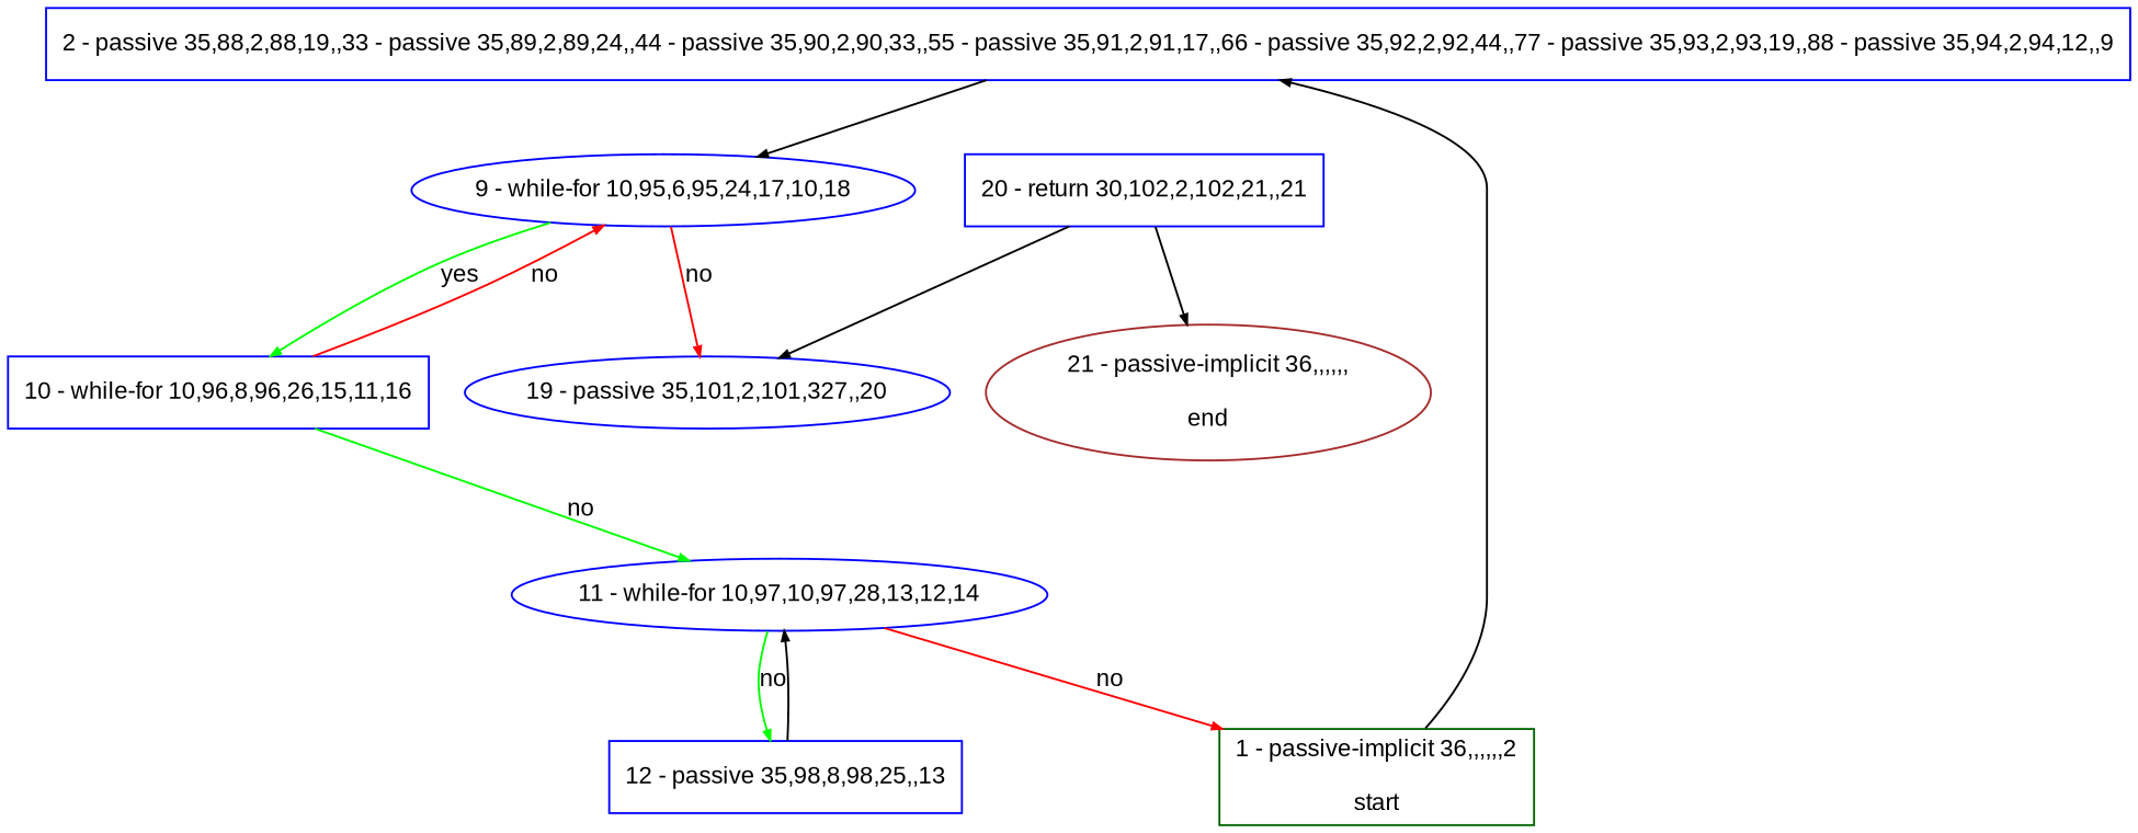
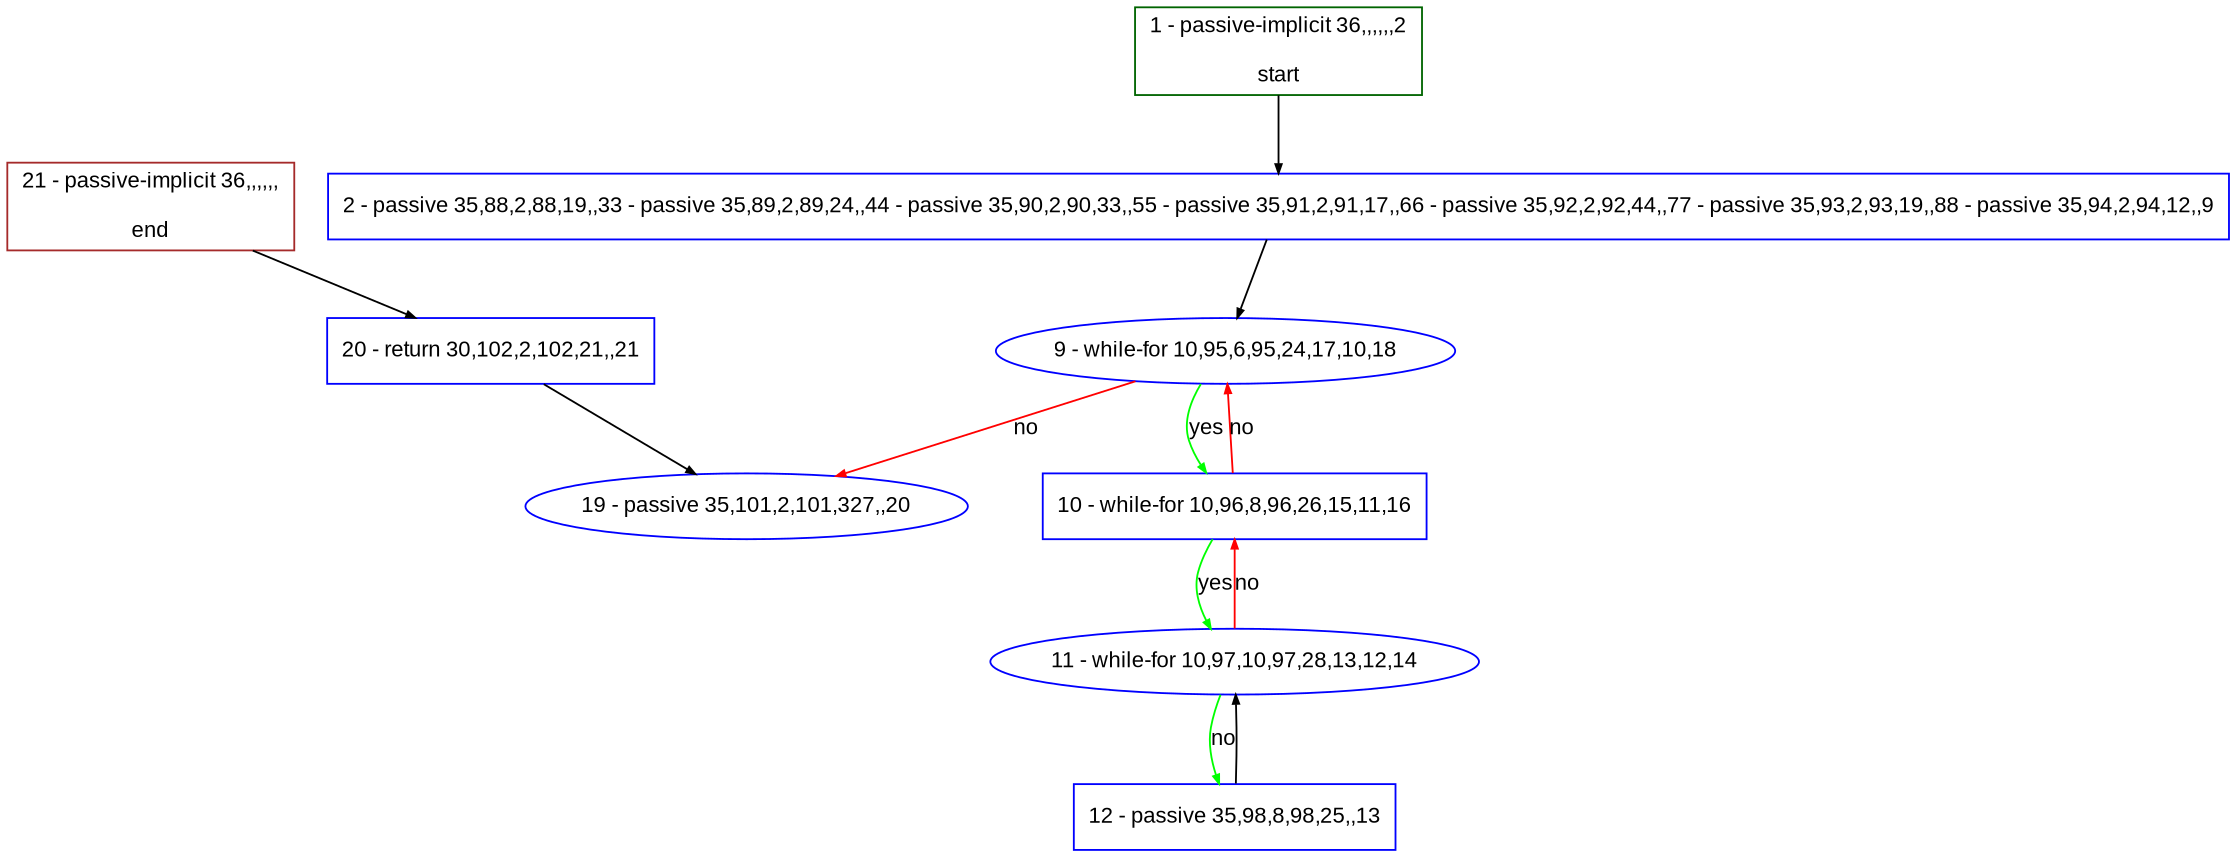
  digraph {
    bgcolor=white
    compound=true
    fillcolor="#FFFFCC"
    fontname=Arial
    fontsize=12
    pack=true
    packmode=clust
    style="rounded,filled"
    node [color="#0000ff" compound=true fillcolor="#ffffff" fixedsize=false fontname=Arial fontsize=12 node_initialized=no shape=box style=filled]
    edge [arrowhead=normal arrowsize=0.5 arrowtail=none color="#000000" compound=true dir=forward fontcolor=black fontname=Arial fontsize=12]
    n1 [label="2 - passive 35,88,2,88,19,,33 - passive 35,89,2,89,24,,44 - passive 35,90,2,90,33,,55 - passive 35,91,2,91,17,,66 - passive 35,92,2,92,44,,77 - passive 35,93,2,93,19,,88 - passive 35,94,2,94,12,,9"]
    n2 [label="9 - while-for 10,95,6,95,24,17,10,18" shape=oval]
    n3 [label="10 - while-for 10,96,8,96,26,15,11,16"]
    n4 [label="19 - passive 35,101,2,101,327,,20" shape=ellipse]
    n5 [color="#006400" label="1 - passive-implicit 36,,,,,,2\n\nstart"]
    n6 [label="11 - while-for 10,97,10,97,28,13,12,14" shape=oval]
    n7 [label="12 - passive 35,98,8,98,25,,13"]
    n8 [label="20 - return 30,102,2,102,21,,21"]
-   n9 [color="#a52a2a" label="21 - passive-implicit 36,,,,,,\n\nend" shape=ellipse]
+   n9 [color="#a52a2a" label="21 - passive-implicit 36,,,,,,\n\nend"]
    n1 -> n2
    n2 -> n3 [color="#00ff00" label=yes]
    n2 -> n4 [color="#ff0000" label=no]
    n3 -> n2 [color="#ff0000" label=no]
-   n3 -> n6 [color="#00ff00" label=no]
+   n3 -> n6 [color="#00ff00" label=yes]
    n5 -> n1
-   n6 -> n5 [color="#ff0000" label=no]
+   n6 -> n3 [color="#ff0000" label=no]
    n6 -> n7 [color="#00ff00" label=no]
    n7 -> n6
    n8 -> n4
-   n8 -> n9
+   n9 -> n8
  }
